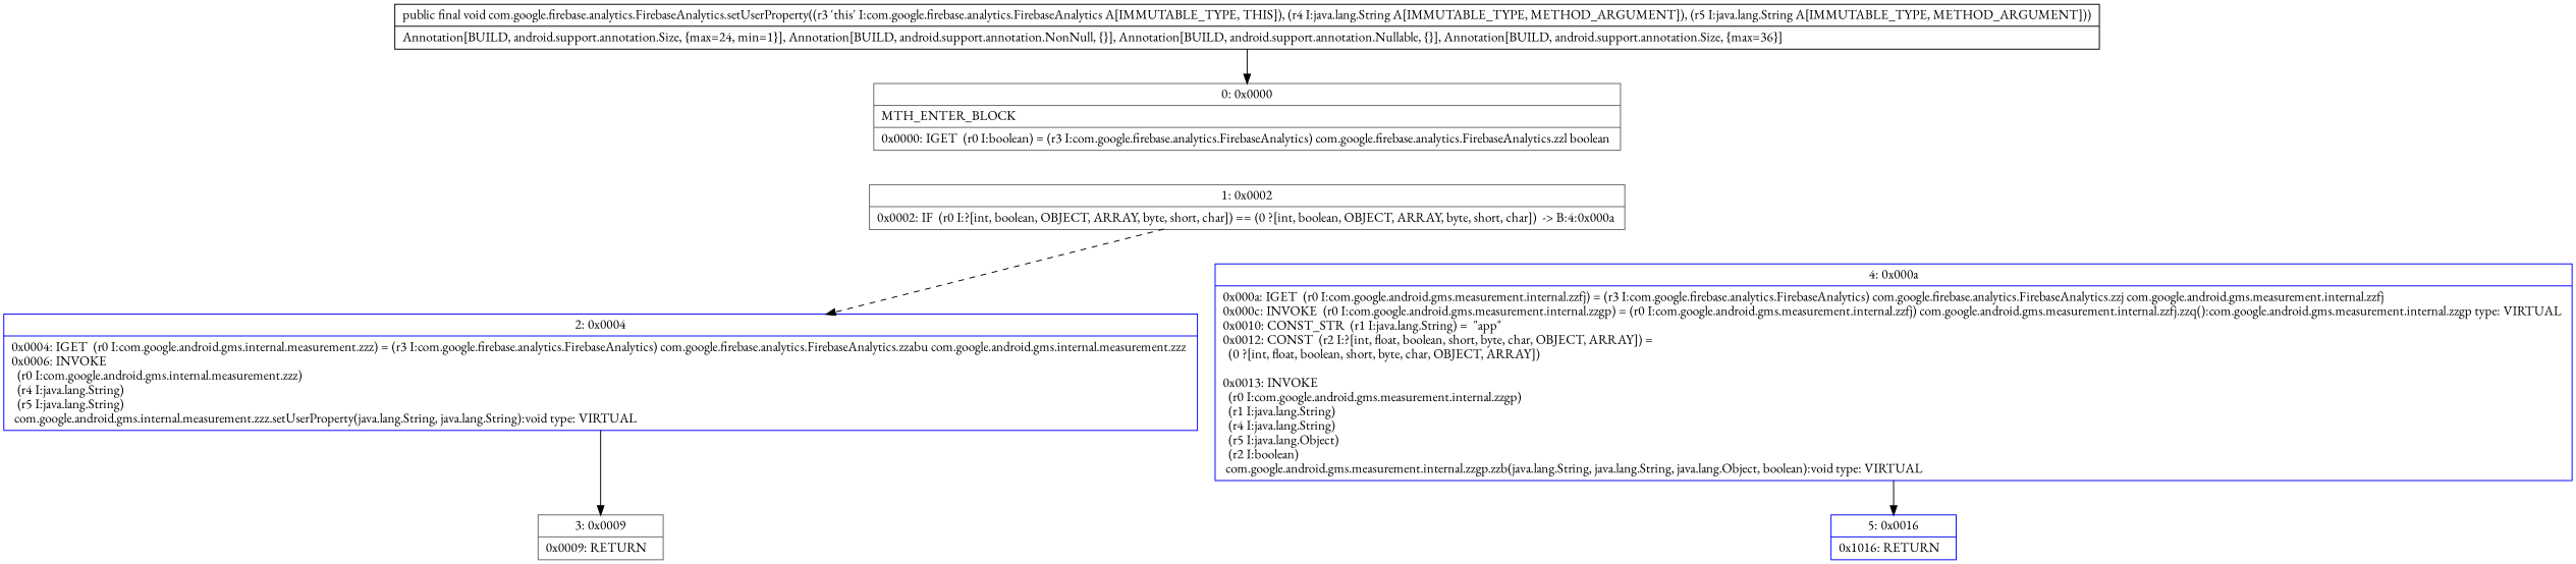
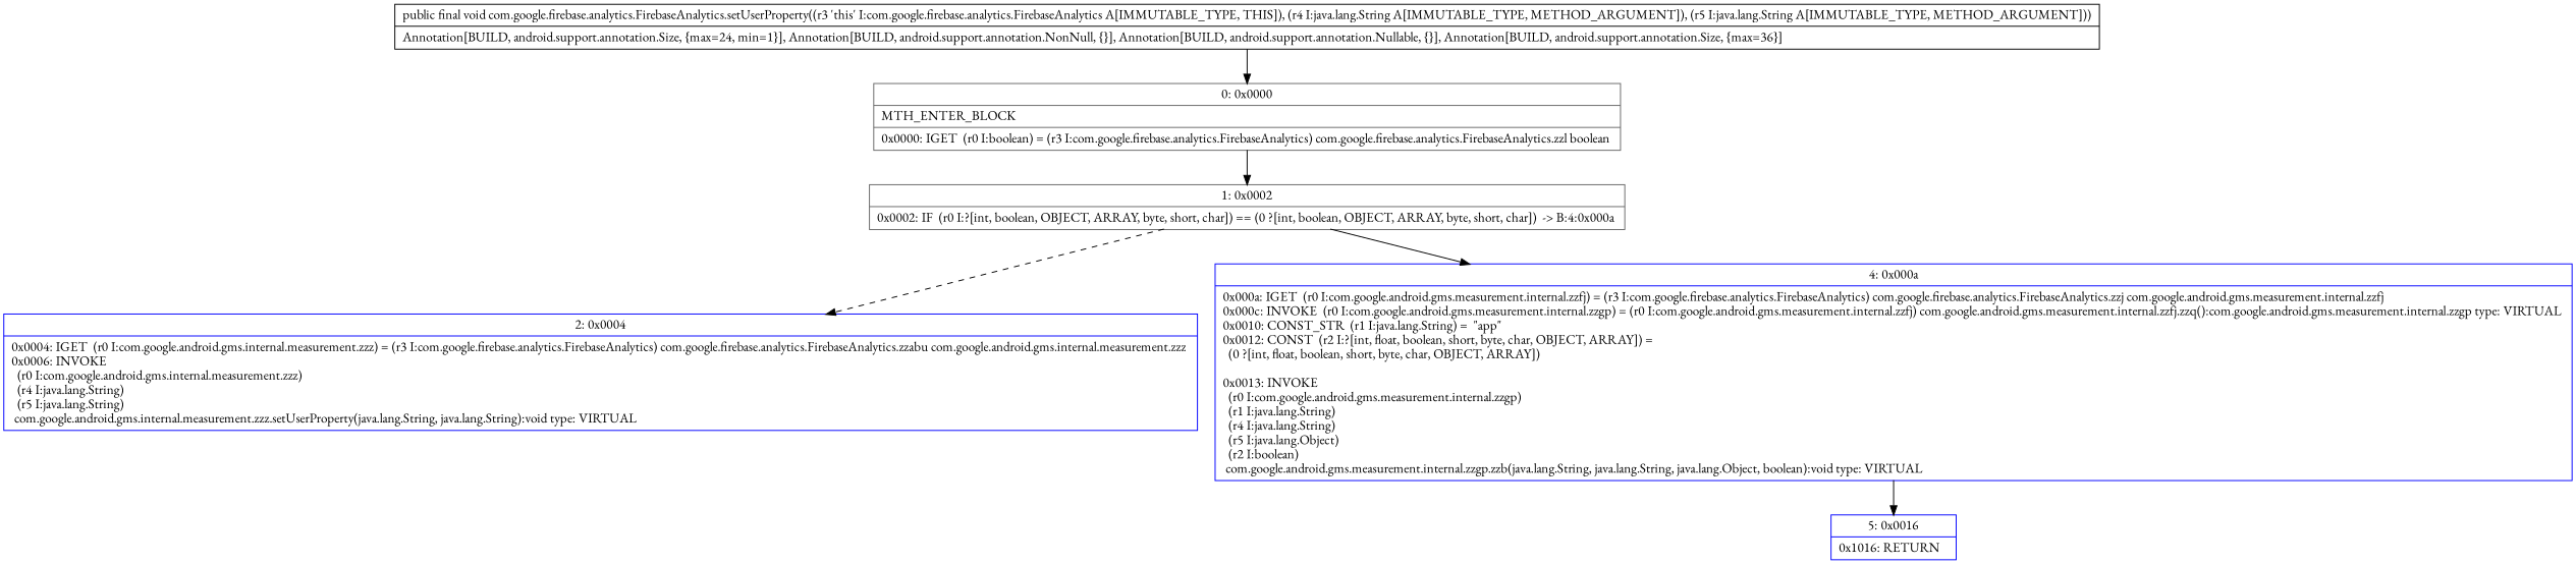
  digraph {
    fontname="EB Garamond"
    node [color=gray40 fontname="EB Garamond" shape=record]
    edge [fontname="EB Garamond"]
    n1 [label="{0\:\ 0x0000|MTH_ENTER_BLOCK\l|0x0000: IGET  (r0 I:boolean) = (r3 I:com.google.firebase.analytics.FirebaseAnalytics) com.google.firebase.analytics.FirebaseAnalytics.zzl boolean \l}"]
    n2 [label="{1\:\ 0x0002|0x0002: IF  (r0 I:?[int, boolean, OBJECT, ARRAY, byte, short, char]) == (0 ?[int, boolean, OBJECT, ARRAY, byte, short, char])  \-\> B:4:0x000a \l}"]
    n3 [color=blue label="{2\:\ 0x0004|0x0004: IGET  (r0 I:com.google.android.gms.internal.measurement.zzz) = (r3 I:com.google.firebase.analytics.FirebaseAnalytics) com.google.firebase.analytics.FirebaseAnalytics.zzabu com.google.android.gms.internal.measurement.zzz \l0x0006: INVOKE  \l  (r0 I:com.google.android.gms.internal.measurement.zzz)\l  (r4 I:java.lang.String)\l  (r5 I:java.lang.String)\l com.google.android.gms.internal.measurement.zzz.setUserProperty(java.lang.String, java.lang.String):void type: VIRTUAL \l}"]
    n4 [color=blue label="{4\:\ 0x000a|0x000a: IGET  (r0 I:com.google.android.gms.measurement.internal.zzfj) = (r3 I:com.google.firebase.analytics.FirebaseAnalytics) com.google.firebase.analytics.FirebaseAnalytics.zzj com.google.android.gms.measurement.internal.zzfj \l0x000c: INVOKE  (r0 I:com.google.android.gms.measurement.internal.zzgp) = (r0 I:com.google.android.gms.measurement.internal.zzfj) com.google.android.gms.measurement.internal.zzfj.zzq():com.google.android.gms.measurement.internal.zzgp type: VIRTUAL \l0x0010: CONST_STR  (r1 I:java.lang.String) =  \"app\" \l0x0012: CONST  (r2 I:?[int, float, boolean, short, byte, char, OBJECT, ARRAY]) = \l  (0 ?[int, float, boolean, short, byte, char, OBJECT, ARRAY])\l \l0x0013: INVOKE  \l  (r0 I:com.google.android.gms.measurement.internal.zzgp)\l  (r1 I:java.lang.String)\l  (r4 I:java.lang.String)\l  (r5 I:java.lang.Object)\l  (r2 I:boolean)\l com.google.android.gms.measurement.internal.zzgp.zzb(java.lang.String, java.lang.String, java.lang.Object, boolean):void type: VIRTUAL \l}"]
-   n5 [label="{3\:\ 0x0009|0x0009: RETURN   \l}"]
    n6 [color=blue label="{5\:\ 0x0016|0x1016: RETURN   \l}"]
    n7 [color=black label="{public final void com.google.firebase.analytics.FirebaseAnalytics.setUserProperty((r3 'this' I:com.google.firebase.analytics.FirebaseAnalytics A[IMMUTABLE_TYPE, THIS]), (r4 I:java.lang.String A[IMMUTABLE_TYPE, METHOD_ARGUMENT]), (r5 I:java.lang.String A[IMMUTABLE_TYPE, METHOD_ARGUMENT]))  | Annotation[BUILD, android.support.annotation.Size, \{max=24, min=1\}], Annotation[BUILD, android.support.annotation.NonNull, \{\}], Annotation[BUILD, android.support.annotation.Nullable, \{\}], Annotation[BUILD, android.support.annotation.Size, \{max=36\}]\l}"]
+   n1 -> n2
    n2 -> n3 [style=dashed]
-   n3 -> n5
+   n2 -> n4
    n4 -> n6
    n7 -> n1
  }
